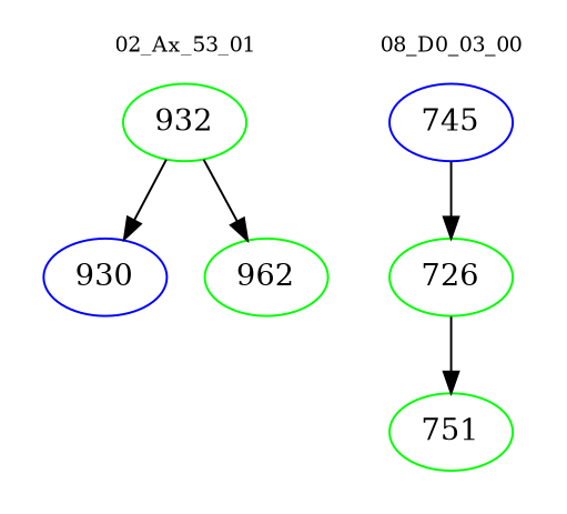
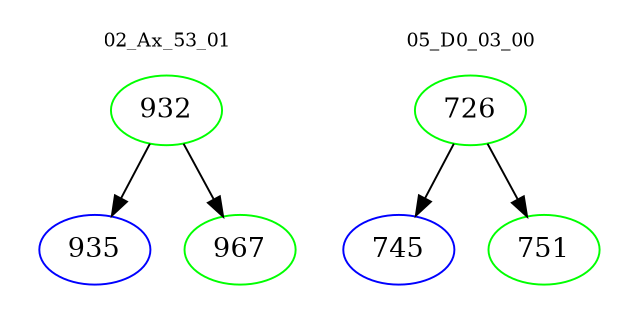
  digraph {
    node [color=green]
    edge [color=black]
-   n1 [color=blue label=930]
+   n1 [color=blue label=935]
    n2 [label=932]
-   n3 [label=962]
+   n3 [label=967]
    n4 [color=blue label=745]
    n5 [label=726]
    n6 [label=751]
    subgraph cluster_1 {
      color=white
      fontsize=10
      label="02_Ax_53_01"
      n1
      n2
      n3
    }
    subgraph cluster_2 {
      color=white
      fontsize=10
-     label="08_D0_03_00"
+     label="05_D0_03_00"
      n4
      n5
      n6
    }
    n2 -> n1
    n2 -> n3
-   n4 -> n5
+   n5 -> n4
    n5 -> n6
  }
